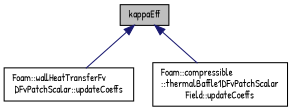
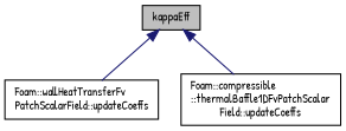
  digraph {
    rankdir=TB
    fontname="Patrick Hand"
    node [color=black fontname="Patrick Hand" fontsize=10 shape=record]
    edge [color=midnightblue dir=back fontname="Patrick Hand" fontsize=10 labelfontname=FreeSans labelfontsize=10 style=solid]
    n1 [fillcolor=grey75 fontcolor=black height=0.2 label=kappaEff style=filled width=0.4]
-   n2 [height=0.2 label="Foam::wallHeatTransferFv\lDFvPatchScalar::updateCoeffs" width=0.4]
+   n2 [height=0.2 label="Foam::wallHeatTransferFv\lPatchScalarField::updateCoeffs" width=0.4]
    n3 [height=0.2 label="Foam::compressible\l::thermalBaffle1DFvPatchScalar\lField::updateCoeffs" width=0.4]
    n1 -> n2
    n1 -> n3
  }
